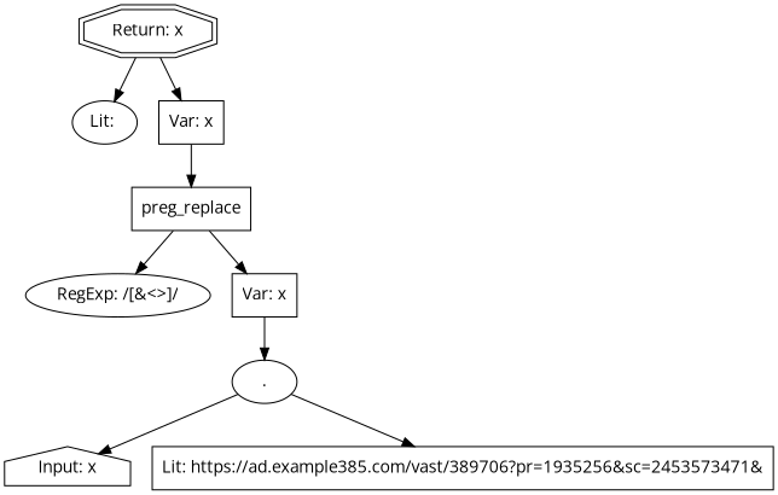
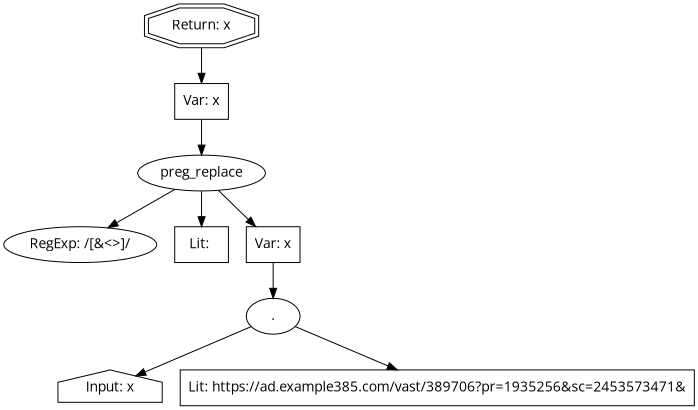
  digraph {
    fontname="Open Sans"
    node [fontname="Open Sans" shape=box]
    edge [fontname="Open Sans"]
    n1 [label="Input: x" shape=house]
    n2 [label="." shape=ellipse]
    n3 [label="Lit: https://ad.example385.com/vast/389706?pr=1935256&amp;sc=2453573471&amp;"]
-   n4 [label=preg_replace]
+   n4 [label=preg_replace shape=ellipse]
    n5 [label="RegExp: /[&<>]/" shape=ellipse]
-   n6 [label="Lit: " shape=ellipse]
+   n6 [label="Lit: "]
    n7 [label="Var: x"]
    n8 [label="Var: x"]
    n9 [label="Return: x" shape=doubleoctagon]
    n2 -> n1
    n2 -> n3
    n4 -> n5
-   n9 -> n6
+   n4 -> n6
    n4 -> n7
    n7 -> n2
    n8 -> n4
    n9 -> n8
  }
